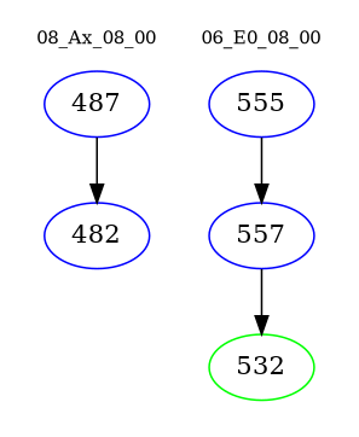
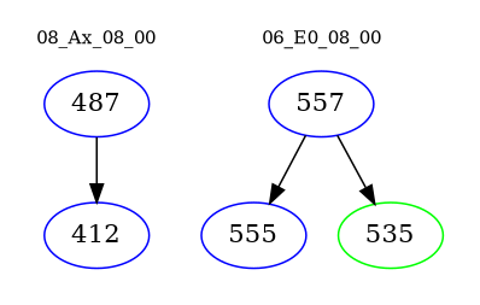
  digraph {
    node [color=blue]
    edge [color=black]
    n1 [label=487]
-   n2 [label=482]
+   n2 [label=412]
    n3 [label=555]
-   n4 [color=green label=532]
+   n4 [color=green label=535]
    n5 [label=557]
    subgraph cluster_1 {
      color=white
      fontsize=10
      label="08_Ax_08_00"
      n1
      n2
    }
    subgraph cluster_2 {
      color=white
      fontsize=10
      label="06_E0_08_00"
      n3
      n4
      n5
    }
    n1 -> n2
-   n3 -> n5
+   n5 -> n3
    n5 -> n4
  }
